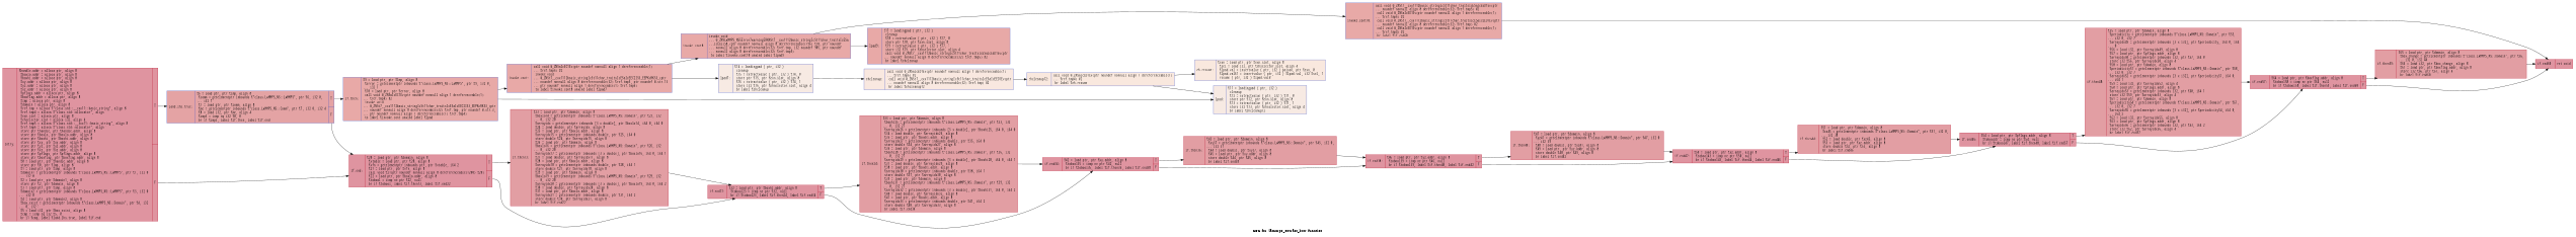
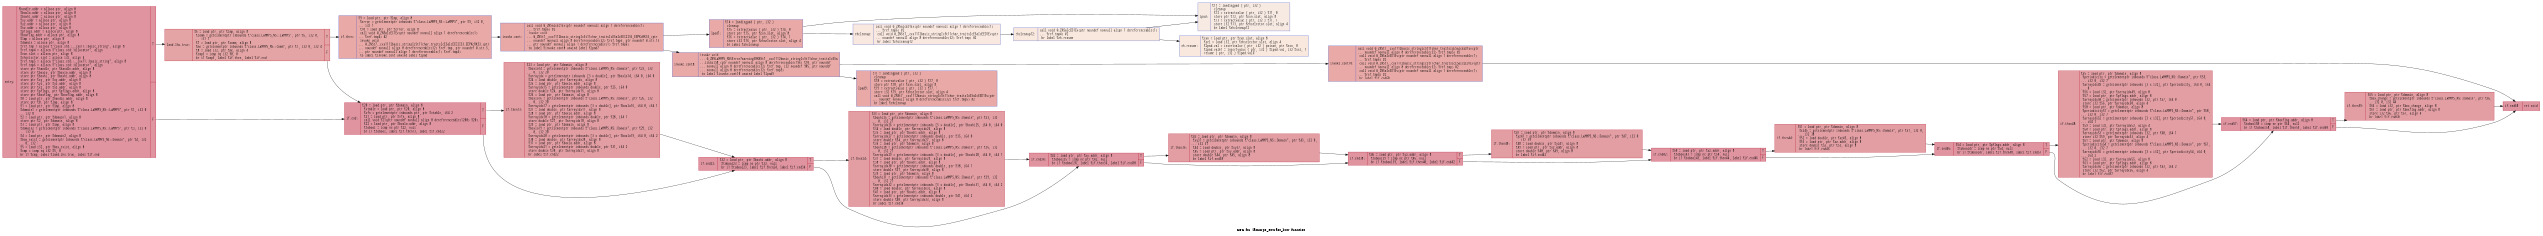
  digraph {
    label="CFG for 'lammps_extract_box' function"
    rankdir=LR
    node [color="#b70d28ff" fillcolor="#b70d2870" fontname=Courier shape=record style=filled]
    n1 [label="{entry:\l|  %handle.addr = alloca ptr, align 8\l  %boxlo.addr = alloca ptr, align 8\l  %boxhi.addr = alloca ptr, align 8\l  %xy.addr = alloca ptr, align 8\l  %yz.addr = alloca ptr, align 8\l  %xz.addr = alloca ptr, align 8\l  %pflags.addr = alloca ptr, align 8\l  %boxflag.addr = alloca ptr, align 8\l  %lmp = alloca ptr, align 8\l  %domain = alloca ptr, align 8\l  %ref.tmp = alloca %\"class.std::__cxx11::basic_string\", align 8\l  %ref.tmp4 = alloca %\"class.std::allocator\", align 1\l  %exn.slot = alloca ptr, align 8\l  %ehselector.slot = alloca i32, align 4\l  %ref.tmp5 = alloca %\"class.std::__cxx11::basic_string\", align 8\l  %ref.tmp6 = alloca %\"class.std::allocator\", align 1\l  store ptr %handle, ptr %handle.addr, align 8\l  store ptr %boxlo, ptr %boxlo.addr, align 8\l  store ptr %boxhi, ptr %boxhi.addr, align 8\l  store ptr %xy, ptr %xy.addr, align 8\l  store ptr %yz, ptr %yz.addr, align 8\l  store ptr %xz, ptr %xz.addr, align 8\l  store ptr %pflags, ptr %pflags.addr, align 8\l  store ptr %boxflag, ptr %boxflag.addr, align 8\l  %0 = load ptr, ptr %handle.addr, align 8\l  store ptr %0, ptr %lmp, align 8\l  %1 = load ptr, ptr %lmp, align 8\l  %domain1 = getelementptr inbounds %\"class.LAMMPS_NS::LAMMPS\", ptr %1, i32 0,\l... i32 8\l  %2 = load ptr, ptr %domain1, align 8\l  store ptr %2, ptr %domain, align 8\l  %3 = load ptr, ptr %lmp, align 8\l  %domain2 = getelementptr inbounds %\"class.LAMMPS_NS::LAMMPS\", ptr %3, i32 0,\l... i32 8\l  %4 = load ptr, ptr %domain2, align 8\l  %box_exist = getelementptr inbounds %\"class.LAMMPS_NS::Domain\", ptr %4, i32\l... 0, i32 1\l  %5 = load i32, ptr %box_exist, align 8\l  %cmp = icmp eq i32 %5, 0\l  br i1 %cmp, label %land.lhs.true, label %if.end\l|{<s0>T|<s1>F}}"]
-   n2 [color="#3d50c3ff" fillcolor="#c32e3170" label="{land.lhs.true:\l|  %6 = load ptr, ptr %lmp, align 8\l  %comm = getelementptr inbounds %\"class.LAMMPS_NS::LAMMPS\", ptr %6, i32 0,\l... i32 7\l  %7 = load ptr, ptr %comm, align 8\l  %me = getelementptr inbounds %\"class.LAMMPS_NS::Comm\", ptr %7, i32 0, i32 4\l  %8 = load i32, ptr %me, align 4\l  %cmp3 = icmp eq i32 %8, 0\l  br i1 %cmp3, label %if.then, label %if.end\l|{<s0>T|<s1>F}}"]
+   n2 [fillcolor="#c32e3170" label="{land.lhs.true:\l|  %6 = load ptr, ptr %lmp, align 8\l  %comm = getelementptr inbounds %\"class.LAMMPS_NS::LAMMPS\", ptr %6, i32 0,\l... i32 7\l  %7 = load ptr, ptr %comm, align 8\l  %me = getelementptr inbounds %\"class.LAMMPS_NS::Comm\", ptr %7, i32 0, i32 4\l  %8 = load i32, ptr %me, align 4\l  %cmp3 = icmp eq i32 %8, 0\l  br i1 %cmp3, label %if.then, label %if.end\l|{<s0>T|<s1>F}}"]
    n3 [label="{if.end:\l|  %20 = load ptr, ptr %domain, align 8\l  %vtable = load ptr, ptr %20, align 8\l  %vfn = getelementptr inbounds ptr, ptr %vtable, i64 2\l  %21 = load ptr, ptr %vfn, align 8\l  call void %21(ptr noundef nonnull align 8 dereferenceable(1200) %20)\l  %22 = load ptr, ptr %boxlo.addr, align 8\l  %tobool = icmp ne ptr %22, null\l  br i1 %tobool, label %if.then13, label %if.end22\l|{<s0>T|<s1>F}}"]
    n4 [color="#3d50c3ff" fillcolor="#ca3b3770" label="{if.then:\l|  %9 = load ptr, ptr %lmp, align 8\l  %error = getelementptr inbounds %\"class.LAMMPS_NS::LAMMPS\", ptr %9, i32 0,\l... i32 1\l  %10 = load ptr, ptr %error, align 8\l  call void @_ZNSaIcEC1Ev(ptr noundef nonnull align 1 dereferenceable(1)\l... %ref.tmp4) #2\l  invoke void\l... @_ZNSt7__cxx1112basic_stringIcSt11char_traitsIcESaIcEEC2IS3_EEPKcRKS3_(ptr\l... noundef nonnull align 8 dereferenceable(32) %ref.tmp, ptr noundef @.str.3,\l... ptr noundef nonnull align 1 dereferenceable(1) %ref.tmp4)\l          to label %invoke.cont unwind label %lpad\l}"]
    n5 [fillcolor="#be242e70" label="{if.then13:\l|  %23 = load ptr, ptr %domain, align 8\l  %boxlo14 = getelementptr inbounds %\"class.LAMMPS_NS::Domain\", ptr %23, i32\l... 0, i32 20\l  %arrayidx = getelementptr inbounds [3 x double], ptr %boxlo14, i64 0, i64 0\l  %24 = load double, ptr %arrayidx, align 8\l  %25 = load ptr, ptr %boxlo.addr, align 8\l  %arrayidx15 = getelementptr inbounds double, ptr %25, i64 0\l  store double %24, ptr %arrayidx15, align 8\l  %26 = load ptr, ptr %domain, align 8\l  %boxlo16 = getelementptr inbounds %\"class.LAMMPS_NS::Domain\", ptr %26, i32\l... 0, i32 20\l  %arrayidx17 = getelementptr inbounds [3 x double], ptr %boxlo16, i64 0, i64 1\l  %27 = load double, ptr %arrayidx17, align 8\l  %28 = load ptr, ptr %boxlo.addr, align 8\l  %arrayidx18 = getelementptr inbounds double, ptr %28, i64 1\l  store double %27, ptr %arrayidx18, align 8\l  %29 = load ptr, ptr %domain, align 8\l  %boxlo19 = getelementptr inbounds %\"class.LAMMPS_NS::Domain\", ptr %29, i32\l... 0, i32 20\l  %arrayidx20 = getelementptr inbounds [3 x double], ptr %boxlo19, i64 0, i64 2\l  %30 = load double, ptr %arrayidx20, align 8\l  %31 = load ptr, ptr %boxlo.addr, align 8\l  %arrayidx21 = getelementptr inbounds double, ptr %31, i64 2\l  store double %30, ptr %arrayidx21, align 8\l  br label %if.end22\l}"]
    n6 [label="{if.end22:\l|  %32 = load ptr, ptr %boxhi.addr, align 8\l  %tobool23 = icmp ne ptr %32, null\l  br i1 %tobool23, label %if.then24, label %if.end34\l|{<s0>T|<s1>F}}"]
    n7 [color="#3d50c3ff" fillcolor="#ca3b3770" label="{invoke.cont:\l|  call void @_ZNSaIcEC1Ev(ptr noundef nonnull align 1 dereferenceable(1)\l... %ref.tmp6) #2\l  invoke void\l... @_ZNSt7__cxx1112basic_stringIcSt11char_traitsIcESaIcEEC2IS3_EEPKcRKS3_(ptr\l... noundef nonnull align 8 dereferenceable(32) %ref.tmp5, ptr noundef @.str.13,\l... ptr noundef nonnull align 1 dereferenceable(1) %ref.tmp6)\l          to label %invoke.cont8 unwind label %lpad7\l}"]
    n8 [color="#3d50c3ff" fillcolor="#eed0c070" label="{lpad:\l|  %11 = landingpad \{ ptr, i32 \}\l          cleanup\l  %12 = extractvalue \{ ptr, i32 \} %11, 0\l  store ptr %12, ptr %exn.slot, align 8\l  %13 = extractvalue \{ ptr, i32 \} %11, 1\l  store i32 %13, ptr %ehselector.slot, align 4\l  br label %ehcleanup12\l}"]
    n9 [fillcolor="#be242e70" label="{if.then24:\l|  %33 = load ptr, ptr %domain, align 8\l  %boxhi25 = getelementptr inbounds %\"class.LAMMPS_NS::Domain\", ptr %33, i32\l... 0, i32 21\l  %arrayidx26 = getelementptr inbounds [3 x double], ptr %boxhi25, i64 0, i64 0\l  %34 = load double, ptr %arrayidx26, align 8\l  %35 = load ptr, ptr %boxhi.addr, align 8\l  %arrayidx27 = getelementptr inbounds double, ptr %35, i64 0\l  store double %34, ptr %arrayidx27, align 8\l  %36 = load ptr, ptr %domain, align 8\l  %boxhi28 = getelementptr inbounds %\"class.LAMMPS_NS::Domain\", ptr %36, i32\l... 0, i32 21\l  %arrayidx29 = getelementptr inbounds [3 x double], ptr %boxhi28, i64 0, i64 1\l  %37 = load double, ptr %arrayidx29, align 8\l  %38 = load ptr, ptr %boxhi.addr, align 8\l  %arrayidx30 = getelementptr inbounds double, ptr %38, i64 1\l  store double %37, ptr %arrayidx30, align 8\l  %39 = load ptr, ptr %domain, align 8\l  %boxhi31 = getelementptr inbounds %\"class.LAMMPS_NS::Domain\", ptr %39, i32\l... 0, i32 21\l  %arrayidx32 = getelementptr inbounds [3 x double], ptr %boxhi31, i64 0, i64 2\l  %40 = load double, ptr %arrayidx32, align 8\l  %41 = load ptr, ptr %boxhi.addr, align 8\l  %arrayidx33 = getelementptr inbounds double, ptr %41, i64 2\l  store double %40, ptr %arrayidx33, align 8\l  br label %if.end34\l}"]
    n10 [label="{if.end34:\l|  %42 = load ptr, ptr %xy.addr, align 8\l  %tobool35 = icmp ne ptr %42, null\l  br i1 %tobool35, label %if.then36, label %if.end38\l|{<s0>T|<s1>F}}"]
    n11 [color="#3d50c3ff" fillcolor="#ca3b3770" label="{invoke.cont8:\l|  invoke void\l... @_ZN9LAMMPS_NS5Error7warningERKNSt7__cxx1112basic_stringIcSt11char_traitsIcESa\l...IcEEEiS8_(ptr noundef nonnull align 8 dereferenceable(196) %10, ptr noundef\l... nonnull align 8 dereferenceable(32) %ref.tmp, i32 noundef 905, ptr noundef\l... nonnull align 8 dereferenceable(32) %ref.tmp5)\l          to label %invoke.cont10 unwind label %lpad9\l}"]
-   n12 [color="#3d50c3ff" fillcolor="#eed0c070" label="{lpad7:\l|  %14 = landingpad \{ ptr, i32 \}\l          cleanup\l  %15 = extractvalue \{ ptr, i32 \} %14, 0\l  store ptr %15, ptr %exn.slot, align 8\l  %16 = extractvalue \{ ptr, i32 \} %14, 1\l  store i32 %16, ptr %ehselector.slot, align 4\l  br label %ehcleanup\l}"]
+   n12 [color="#3d50c3ff" fillcolor="#ca3b3770" label="{lpad7:\l|  %14 = landingpad \{ ptr, i32 \}\l          cleanup\l  %15 = extractvalue \{ ptr, i32 \} %14, 0\l  store ptr %15, ptr %exn.slot, align 8\l  %16 = extractvalue \{ ptr, i32 \} %14, 1\l  store i32 %16, ptr %ehselector.slot, align 4\l  br label %ehcleanup\l}"]
    n13 [color="#3d50c3ff" fillcolor="#ca3b3770" label="{invoke.cont10:\l|  call void @_ZNSt7__cxx1112basic_stringIcSt11char_traitsIcESaIcEED1Ev(ptr\l... noundef nonnull align 8 dereferenceable(32) %ref.tmp5) #2\l  call void @_ZNSaIcED1Ev(ptr noundef nonnull align 1 dereferenceable(1)\l... %ref.tmp6) #2\l  call void @_ZNSt7__cxx1112basic_stringIcSt11char_traitsIcESaIcEED1Ev(ptr\l... noundef nonnull align 8 dereferenceable(32) %ref.tmp) #2\l  call void @_ZNSaIcED1Ev(ptr noundef nonnull align 1 dereferenceable(1)\l... %ref.tmp4) #2\l  br label %if.end60\l}"]
    n14 [color="#3d50c3ff" fillcolor="#ca3b3770" label="{lpad9:\l|  %17 = landingpad \{ ptr, i32 \}\l          cleanup\l  %18 = extractvalue \{ ptr, i32 \} %17, 0\l  store ptr %18, ptr %exn.slot, align 8\l  %19 = extractvalue \{ ptr, i32 \} %17, 1\l  store i32 %19, ptr %ehselector.slot, align 4\l  call void @_ZNSt7__cxx1112basic_stringIcSt11char_traitsIcESaIcEED1Ev(ptr\l... noundef nonnull align 8 dereferenceable(32) %ref.tmp5) #2\l  br label %ehcleanup\l}"]
    n15 [color="#3d50c3ff" fillcolor="#f1ccb870" label="{ehcleanup:\l|  call void @_ZNSaIcED1Ev(ptr noundef nonnull align 1 dereferenceable(1)\l... %ref.tmp6) #2\l  call void @_ZNSt7__cxx1112basic_stringIcSt11char_traitsIcESaIcEED1Ev(ptr\l... noundef nonnull align 8 dereferenceable(32) %ref.tmp) #2\l  br label %ehcleanup12\l}"]
    n16 [color="#3d50c3ff" fillcolor="#f2cab570" label="{ehcleanup12:\l|  call void @_ZNSaIcED1Ev(ptr noundef nonnull align 1 dereferenceable(1)\l... %ref.tmp4) #2\l  br label %eh.resume\l}"]
    n17 [color="#3d50c3ff" fillcolor="#f2cab570" label="{eh.resume:\l|  %exn = load ptr, ptr %exn.slot, align 8\l  %sel = load i32, ptr %ehselector.slot, align 4\l  %lpad.val = insertvalue \{ ptr, i32 \} poison, ptr %exn, 0\l  %lpad.val61 = insertvalue \{ ptr, i32 \} %lpad.val, i32 %sel, 1\l  resume \{ ptr, i32 \} %lpad.val61\l}"]
    n18 [label="{if.end60:\l|  ret void\l}"]
    n19 [fillcolor="#be242e70" label="{if.then36:\l|  %43 = load ptr, ptr %domain, align 8\l  %xy37 = getelementptr inbounds %\"class.LAMMPS_NS::Domain\", ptr %43, i32 0,\l... i32 37\l  %44 = load double, ptr %xy37, align 8\l  %45 = load ptr, ptr %xy.addr, align 8\l  store double %44, ptr %45, align 8\l  br label %if.end38\l}"]
    n20 [label="{if.end38:\l|  %46 = load ptr, ptr %yz.addr, align 8\l  %tobool39 = icmp ne ptr %46, null\l  br i1 %tobool39, label %if.then40, label %if.end42\l|{<s0>T|<s1>F}}"]
    n21 [fillcolor="#be242e70" label="{if.then40:\l|  %47 = load ptr, ptr %domain, align 8\l  %yz41 = getelementptr inbounds %\"class.LAMMPS_NS::Domain\", ptr %47, i32 0,\l... i32 39\l  %48 = load double, ptr %yz41, align 8\l  %49 = load ptr, ptr %yz.addr, align 8\l  store double %48, ptr %49, align 8\l  br label %if.end42\l}"]
    n22 [label="{if.end42:\l|  %50 = load ptr, ptr %xz.addr, align 8\l  %tobool43 = icmp ne ptr %50, null\l  br i1 %tobool43, label %if.then44, label %if.end46\l|{<s0>T|<s1>F}}"]
    n23 [fillcolor="#be242e70" label="{if.then44:\l|  %51 = load ptr, ptr %domain, align 8\l  %xz45 = getelementptr inbounds %\"class.LAMMPS_NS::Domain\", ptr %51, i32 0,\l... i32 38\l  %52 = load double, ptr %xz45, align 8\l  %53 = load ptr, ptr %xz.addr, align 8\l  store double %52, ptr %53, align 8\l  br label %if.end46\l}"]
    n24 [label="{if.end46:\l|  %54 = load ptr, ptr %pflags.addr, align 8\l  %tobool47 = icmp ne ptr %54, null\l  br i1 %tobool47, label %if.then48, label %if.end57\l|{<s0>T|<s1>F}}"]
    n25 [fillcolor="#be242e70" label="{if.then48:\l|  %55 = load ptr, ptr %domain, align 8\l  %periodicity = getelementptr inbounds %\"class.LAMMPS_NS::Domain\", ptr %55,\l... i32 0, i32 7\l  %arrayidx49 = getelementptr inbounds [3 x i32], ptr %periodicity, i64 0, i64\l... 0\l  %56 = load i32, ptr %arrayidx49, align 8\l  %57 = load ptr, ptr %pflags.addr, align 8\l  %arrayidx50 = getelementptr inbounds i32, ptr %57, i64 0\l  store i32 %56, ptr %arrayidx50, align 4\l  %58 = load ptr, ptr %domain, align 8\l  %periodicity51 = getelementptr inbounds %\"class.LAMMPS_NS::Domain\", ptr %58,\l... i32 0, i32 7\l  %arrayidx52 = getelementptr inbounds [3 x i32], ptr %periodicity51, i64 0,\l... i64 1\l  %59 = load i32, ptr %arrayidx52, align 4\l  %60 = load ptr, ptr %pflags.addr, align 8\l  %arrayidx53 = getelementptr inbounds i32, ptr %60, i64 1\l  store i32 %59, ptr %arrayidx53, align 4\l  %61 = load ptr, ptr %domain, align 8\l  %periodicity54 = getelementptr inbounds %\"class.LAMMPS_NS::Domain\", ptr %61,\l... i32 0, i32 7\l  %arrayidx55 = getelementptr inbounds [3 x i32], ptr %periodicity54, i64 0,\l... i64 2\l  %62 = load i32, ptr %arrayidx55, align 8\l  %63 = load ptr, ptr %pflags.addr, align 8\l  %arrayidx56 = getelementptr inbounds i32, ptr %63, i64 2\l  store i32 %62, ptr %arrayidx56, align 4\l  br label %if.end57\l}"]
    n26 [label="{if.end57:\l|  %64 = load ptr, ptr %boxflag.addr, align 8\l  %tobool58 = icmp ne ptr %64, null\l  br i1 %tobool58, label %if.then59, label %if.end60\l|{<s0>T|<s1>F}}"]
    n27 [fillcolor="#be242e70" label="{if.then59:\l|  %65 = load ptr, ptr %domain, align 8\l  %box_change = getelementptr inbounds %\"class.LAMMPS_NS::Domain\", ptr %65,\l... i32 0, i32 44\l  %66 = load i32, ptr %box_change, align 8\l  %67 = load ptr, ptr %boxflag.addr, align 8\l  store i32 %66, ptr %67, align 4\l  br label %if.end60\l}"]
    n1 -> n2 [tailport=s0]
    n1 -> n3 [tailport=s1]
    n2 -> n3 [tailport=s1]
    n2 -> n4 [tailport=s0]
    n3 -> n5 [tailport=s0]
    n3 -> n6 [tailport=s1]
    n4 -> n7
-   n4 -> n8
+   n12 -> n8
    n5 -> n6
    n6 -> n9 [tailport=s0]
    n6 -> n10 [tailport=s1]
    n7 -> n11
    n7 -> n12
    n9 -> n10
    n10 -> n19 [tailport=s0]
    n10 -> n20 [tailport=s1]
    n11 -> n13
    n11 -> n14
    n12 -> n15
    n13 -> n18
    n15 -> n16
    n16 -> n8
    n16 -> n17
    n19 -> n20
    n20 -> n21 [tailport=s0]
    n20 -> n22 [tailport=s1]
    n21 -> n22
    n22 -> n23 [tailport=s0]
    n22 -> n24 [tailport=s1]
    n23 -> n24
    n24 -> n25 [tailport=s0]
    n24 -> n26 [tailport=s1]
    n25 -> n26
    n26 -> n18 [tailport=s1]
    n26 -> n27 [tailport=s0]
    n27 -> n18
  }
